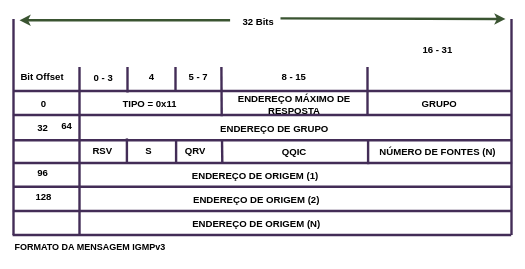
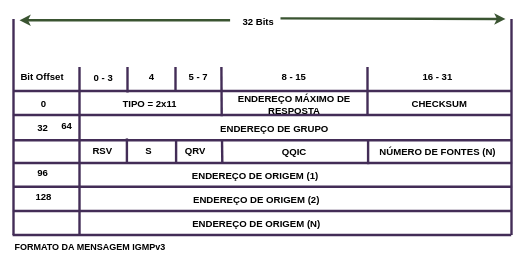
  <mxCell id="0" />
  <mxCell id="1" parent="0" />
  <mxCell id="2" value="32 Bits" style="text;html=1;whiteSpace=wrap;overflow=hidden;rounded=0;fontFamily=Helvetica;fontSize=16;fontStyle=1;fontColor=light-dark(#000000,#FFD966);" parent="1" vertex="1"><mxGeometry x="402" y="20" width="80" height="30" as="geometry" /></mxCell>
  <mxCell id="3" value="" style="endArrow=classic;html=1;rounded=0;hachureGap=4;fontFamily=Architects Daughter;fontSource=https%3A%2F%2Ffonts.googleapis.com%2Fcss%3Ffamily%3DArchitects%2BDaughter;fontSize=16;strokeWidth=4;fillColor=#6d8764;strokeColor=#3A5431;" parent="1" edge="1"><mxGeometry width="50" height="50" relative="1" as="geometry"><mxPoint x="383" y="33" as="sourcePoint" /><mxPoint x="32" y="33" as="targetPoint" /></mxGeometry></mxCell>
  <mxCell id="4" value="" style="endArrow=none;html=1;rounded=0;hachureGap=4;fontFamily=Architects Daughter;fontSource=https%3A%2F%2Ffonts.googleapis.com%2Fcss%3Ffamily%3DArchitects%2BDaughter;fontSize=16;strokeWidth=4;startFill=1;startArrow=classic;fillColor=#6d8764;strokeColor=#3A5431;entryX=0.813;entryY=0.333;entryDx=0;entryDy=0;entryPerimeter=0;" parent="1" edge="1" target="2"><mxGeometry width="50" height="50" relative="1" as="geometry"><mxPoint x="842" y="31" as="sourcePoint" /><mxPoint x="642" y="31" as="targetPoint" /></mxGeometry></mxCell>
  <mxCell id="5" value="Bit Offset" style="text;html=1;whiteSpace=wrap;overflow=hidden;rounded=0;fontFamily=Helvetica;fontSize=16;fontStyle=1;fontColor=light-dark(#000000,#FFD966);" parent="1" vertex="1"><mxGeometry x="32" y="111" width="80" height="30" as="geometry" /></mxCell>
- <mxCell id="6" value="TIPO = 0x11" style="text;html=1;whiteSpace=wrap;overflow=hidden;rounded=0;fontFamily=Helvetica;fontSize=16;fontStyle=1;fontColor=light-dark(#000000,#FFD966);" parent="1" vertex="1"><mxGeometry x="202" y="156" width="106" height="30" as="geometry" /></mxCell>
+ <mxCell id="6" value="TIPO = 2x11" style="text;html=1;whiteSpace=wrap;overflow=hidden;rounded=0;fontFamily=Helvetica;fontSize=16;fontStyle=1;fontColor=light-dark(#000000,#FFD966);" parent="1" vertex="1"><mxGeometry x="202" y="156" width="106" height="30" as="geometry" /></mxCell>
  <mxCell id="7" value="QQIC" style="text;html=1;whiteSpace=wrap;overflow=hidden;rounded=0;fontFamily=Helvetica;fontSize=16;fontStyle=1;align=center;fontColor=light-dark(#000000,#FFD966);" parent="1" vertex="1"><mxGeometry x="459.5" y="236" width="60" height="30" as="geometry" /></mxCell>
- <mxCell id="8" value="GRUPO" style="text;html=1;whiteSpace=wrap;overflow=hidden;rounded=0;fontFamily=Helvetica;fontSize=16;fontStyle=1;align=center;fontColor=light-dark(#000000,#FFD966);" parent="1" vertex="1"><mxGeometry x="677" y="156" width="110" height="40" as="geometry" /></mxCell>
+ <mxCell id="8" value="CHECKSUM" style="text;html=1;whiteSpace=wrap;overflow=hidden;rounded=0;fontFamily=Helvetica;fontSize=16;fontStyle=1;align=center;fontColor=light-dark(#000000,#FFD966);" parent="1" vertex="1"><mxGeometry x="677" y="156" width="110" height="40" as="geometry" /></mxCell>
  <mxCell id="9" value="" style="endArrow=none;html=1;rounded=0;hachureGap=4;fontFamily=Architects Daughter;fontSource=https%3A%2F%2Ffonts.googleapis.com%2Fcss%3Ffamily%3DArchitects%2BDaughter;fontSize=12;strokeWidth=4;fillColor=#76608a;strokeColor=#432D57;" parent="1" edge="1"><mxGeometry width="50" height="50" relative="1" as="geometry"><mxPoint x="22" y="391" as="sourcePoint" /><mxPoint x="22" y="31" as="targetPoint" /></mxGeometry></mxCell>
  <mxCell id="10" value="" style="endArrow=none;html=1;rounded=0;hachureGap=4;fontFamily=Architects Daughter;fontSource=https%3A%2F%2Ffonts.googleapis.com%2Fcss%3Ffamily%3DArchitects%2BDaughter;fontSize=12;strokeWidth=4;fillColor=#76608a;strokeColor=#432D57;" parent="1" edge="1"><mxGeometry width="50" height="50" relative="1" as="geometry"><mxPoint x="852" y="391" as="sourcePoint" /><mxPoint x="852" y="31" as="targetPoint" /></mxGeometry></mxCell>
  <mxCell id="11" value="" style="endArrow=none;html=1;rounded=0;hachureGap=4;fontFamily=Architects Daughter;fontSource=https%3A%2F%2Ffonts.googleapis.com%2Fcss%3Ffamily%3DArchitects%2BDaughter;strokeWidth=4;fillColor=#76608a;strokeColor=#432D57;" parent="1" edge="1"><mxGeometry width="50" height="50" relative="1" as="geometry"><mxPoint x="21" y="191" as="sourcePoint" /><mxPoint x="852" y="191" as="targetPoint" /></mxGeometry></mxCell>
  <mxCell id="12" value="" style="endArrow=none;html=1;rounded=0;hachureGap=4;fontFamily=Architects Daughter;fontSource=https%3A%2F%2Ffonts.googleapis.com%2Fcss%3Ffamily%3DArchitects%2BDaughter;strokeWidth=4;fillColor=#76608a;strokeColor=#432D57;" parent="1" edge="1"><mxGeometry width="50" height="50" relative="1" as="geometry"><mxPoint x="22" y="151" as="sourcePoint" /><mxPoint x="852" y="151" as="targetPoint" /></mxGeometry></mxCell>
  <mxCell id="13" value="" style="endArrow=none;html=1;rounded=0;hachureGap=4;fontFamily=Architects Daughter;fontSource=https%3A%2F%2Ffonts.googleapis.com%2Fcss%3Ffamily%3DArchitects%2BDaughter;strokeWidth=4;fillColor=#76608a;strokeColor=#432D57;" parent="1" edge="1"><mxGeometry width="50" height="50" relative="1" as="geometry"><mxPoint x="369" y="193" as="sourcePoint" /><mxPoint x="368.5" y="111" as="targetPoint" /></mxGeometry></mxCell>
  <mxCell id="14" value="ENDEREÇO DE GRUPO" style="text;html=1;whiteSpace=wrap;overflow=hidden;rounded=0;fontFamily=Helvetica;fontSize=16;fontStyle=1;align=center;fontColor=light-dark(#000000,#FFD966);" parent="1" vertex="1"><mxGeometry x="338" y="198" width="238" height="40" as="geometry" /></mxCell>
  <mxCell id="15" value="" style="endArrow=none;html=1;rounded=0;hachureGap=4;fontFamily=Architects Daughter;fontSource=https%3A%2F%2Ffonts.googleapis.com%2Fcss%3Ffamily%3DArchitects%2BDaughter;strokeWidth=4;fillColor=#76608a;strokeColor=#432D57;" parent="1" edge="1"><mxGeometry width="50" height="50" relative="1" as="geometry"><mxPoint x="21" y="351" as="sourcePoint" /><mxPoint x="852" y="351" as="targetPoint" /></mxGeometry></mxCell>
  <mxCell id="16" value="" style="endArrow=none;html=1;rounded=0;hachureGap=4;fontFamily=Architects Daughter;fontSource=https%3A%2F%2Ffonts.googleapis.com%2Fcss%3Ffamily%3DArchitects%2BDaughter;strokeWidth=4;fillColor=#76608a;strokeColor=#432D57;" parent="1" edge="1"><mxGeometry width="50" height="50" relative="1" as="geometry"><mxPoint x="132" y="391" as="sourcePoint" /><mxPoint x="132" y="111" as="targetPoint" /></mxGeometry></mxCell>
  <mxCell id="17" value="FORMATO DA MENSAGEM IGMPv3" style="text;html=1;whiteSpace=wrap;overflow=hidden;rounded=0;fontFamily=Helvetica;fontSize=15;fontStyle=1" parent="1" vertex="1"><mxGeometry x="22" y="396" width="256" height="30" as="geometry" /></mxCell>
  <mxCell id="18" value="0 - 3" style="text;html=1;whiteSpace=wrap;overflow=hidden;rounded=0;fontFamily=Helvetica;fontSize=16;fontStyle=1;fontColor=light-dark(#000000,#FFD966);" vertex="1" parent="1"><mxGeometry x="154" y="112" width="38" height="30" as="geometry" /></mxCell>
  <mxCell id="19" value="" style="endArrow=none;html=1;rounded=0;hachureGap=4;fontFamily=Architects Daughter;fontSource=https%3A%2F%2Ffonts.googleapis.com%2Fcss%3Ffamily%3DArchitects%2BDaughter;strokeWidth=4;fillColor=#76608a;strokeColor=#432D57;exitX=1;exitY=0.75;exitDx=0;exitDy=0;" edge="1" parent="1"><mxGeometry width="50" height="50" relative="1" as="geometry"><mxPoint x="212" y="153.5" as="sourcePoint" /><mxPoint x="212" y="111" as="targetPoint" /></mxGeometry></mxCell>
  <mxCell id="20" value="4" style="text;html=1;whiteSpace=wrap;overflow=hidden;rounded=0;fontFamily=Helvetica;fontSize=16;fontStyle=1;fontColor=light-dark(#000000,#FFD966);" vertex="1" parent="1"><mxGeometry x="246" y="111" width="60" height="30" as="geometry" /></mxCell>
  <mxCell id="21" value="5 - 7" style="text;html=1;whiteSpace=wrap;overflow=hidden;rounded=0;fontFamily=Helvetica;fontSize=16;fontStyle=1;fontColor=light-dark(#000000,#FFD966);" vertex="1" parent="1"><mxGeometry x="312" y="111" width="45" height="30" as="geometry" /></mxCell>
  <mxCell id="22" value="" style="endArrow=none;html=1;rounded=0;hachureGap=4;fontFamily=Architects Daughter;fontSource=https%3A%2F%2Ffonts.googleapis.com%2Fcss%3Ffamily%3DArchitects%2BDaughter;strokeWidth=4;fillColor=#76608a;strokeColor=#432D57;" edge="1" parent="1"><mxGeometry width="50" height="50" relative="1" as="geometry"><mxPoint x="292" y="151" as="sourcePoint" /><mxPoint x="292" y="111" as="targetPoint" /></mxGeometry></mxCell>
  <mxCell id="23" value="8 - 15" style="text;html=1;whiteSpace=wrap;overflow=hidden;rounded=0;fontFamily=Helvetica;fontSize=16;fontStyle=1;fontColor=light-dark(#000000,#FFD966);" vertex="1" parent="1"><mxGeometry x="467" y="111" width="45" height="30" as="geometry" /></mxCell>
  <mxCell id="24" value="ENDEREÇO MÁXIMO DE RESPOSTA" style="text;html=1;whiteSpace=wrap;overflow=hidden;rounded=0;fontFamily=Helvetica;fontSize=16;fontStyle=1;align=center;fontColor=light-dark(#000000,#FFD966);" vertex="1" parent="1"><mxGeometry x="369.5" y="148" width="240" height="60" as="geometry" /></mxCell>
  <mxCell id="25" value="" style="endArrow=none;html=1;rounded=0;hachureGap=4;fontFamily=Architects Daughter;fontSource=https%3A%2F%2Ffonts.googleapis.com%2Fcss%3Ffamily%3DArchitects%2BDaughter;strokeWidth=4;fillColor=#76608a;strokeColor=#432D57;" edge="1" parent="1"><mxGeometry width="50" height="50" relative="1" as="geometry"><mxPoint x="612" y="191" as="sourcePoint" /><mxPoint x="612" y="111" as="targetPoint" /></mxGeometry></mxCell>
- <mxCell id="26" value="16 - 31" style="text;html=1;whiteSpace=wrap;overflow=hidden;rounded=0;fontFamily=Helvetica;fontSize=16;fontStyle=1;fontColor=light-dark(#000000,#FFD966);" vertex="1" parent="1"><mxGeometry x="702" y="66" width="60" height="30" as="geometry" /></mxCell>
+ <mxCell id="26" value="16 - 31" style="text;html=1;whiteSpace=wrap;overflow=hidden;rounded=0;fontFamily=Helvetica;fontSize=16;fontStyle=1;fontColor=light-dark(#000000,#FFD966);" vertex="1" parent="1"><mxGeometry x="702" y="111" width="60" height="30" as="geometry" /></mxCell>
  <mxCell id="27" style="edgeStyle=orthogonalEdgeStyle;rounded=0;sketch=1;hachureGap=4;jiggle=2;curveFitting=1;orthogonalLoop=1;jettySize=auto;html=1;exitX=0.5;exitY=1;exitDx=0;exitDy=0;fontFamily=Architects Daughter;fontSource=https%3A%2F%2Ffonts.googleapis.com%2Fcss%3Ffamily%3DArchitects%2BDaughter;" edge="1" parent="1" source="8" target="8"><mxGeometry relative="1" as="geometry" /></mxCell>
  <mxCell id="28" value="0" style="text;html=1;whiteSpace=wrap;overflow=hidden;rounded=0;fontFamily=Helvetica;fontSize=16;fontStyle=1;fontColor=light-dark(#000000,#FFD966);" vertex="1" parent="1"><mxGeometry x="66" y="156" width="30" height="30" as="geometry" /></mxCell>
  <mxCell id="29" value="32" style="text;html=1;whiteSpace=wrap;overflow=hidden;rounded=0;fontFamily=Helvetica;fontSize=16;fontStyle=1;fontColor=light-dark(#000000,#FFD966);" vertex="1" parent="1"><mxGeometry x="60" y="196" width="30" height="30" as="geometry" /></mxCell>
  <mxCell id="30" value="64" style="text;html=1;whiteSpace=wrap;overflow=hidden;rounded=0;fontFamily=Helvetica;fontSize=16;fontStyle=1;fontColor=light-dark(#000000,#FFD966);" vertex="1" parent="1"><mxGeometry x="100" y="193" width="30" height="30" as="geometry" /></mxCell>
  <mxCell id="31" value="" style="endArrow=none;html=1;rounded=0;hachureGap=4;fontFamily=Architects Daughter;fontSource=https%3A%2F%2Ffonts.googleapis.com%2Fcss%3Ffamily%3DArchitects%2BDaughter;strokeWidth=4;fillColor=#76608a;strokeColor=#432D57;" edge="1" parent="1"><mxGeometry width="50" height="50" relative="1" as="geometry"><mxPoint x="22" y="233" as="sourcePoint" /><mxPoint x="853" y="233" as="targetPoint" /></mxGeometry></mxCell>
  <mxCell id="32" value="" style="endArrow=none;html=1;rounded=0;hachureGap=4;fontFamily=Architects Daughter;fontSource=https%3A%2F%2Ffonts.googleapis.com%2Fcss%3Ffamily%3DArchitects%2BDaughter;strokeWidth=4;fillColor=#76608a;strokeColor=#432D57;" edge="1" parent="1"><mxGeometry width="50" height="50" relative="1" as="geometry"><mxPoint x="22" y="271" as="sourcePoint" /><mxPoint x="853" y="271" as="targetPoint" /></mxGeometry></mxCell>
  <mxCell id="33" value="" style="endArrow=none;html=1;rounded=0;hachureGap=4;fontFamily=Architects Daughter;fontSource=https%3A%2F%2Ffonts.googleapis.com%2Fcss%3Ffamily%3DArchitects%2BDaughter;strokeWidth=4;fillColor=#76608a;strokeColor=#432D57;" edge="1" parent="1"><mxGeometry width="50" height="50" relative="1" as="geometry"><mxPoint x="22" y="310.5" as="sourcePoint" /><mxPoint x="853" y="310.5" as="targetPoint" /></mxGeometry></mxCell>
  <mxCell id="34" value="96" style="text;html=1;whiteSpace=wrap;overflow=hidden;rounded=0;fontFamily=Helvetica;fontSize=16;fontStyle=1;fontColor=light-dark(#000000,#FFD966);" vertex="1" parent="1"><mxGeometry x="60" y="271" width="30" height="30" as="geometry" /></mxCell>
  <mxCell id="35" value="128" style="text;html=1;whiteSpace=wrap;overflow=hidden;rounded=0;fontFamily=Helvetica;fontSize=16;fontStyle=1;fontColor=light-dark(#000000,#FFD966);" vertex="1" parent="1"><mxGeometry x="57" y="311" width="30" height="30" as="geometry" /></mxCell>
  <mxCell id="36" value="" style="endArrow=none;html=1;rounded=0;hachureGap=4;fontFamily=Architects Daughter;fontSource=https%3A%2F%2Ffonts.googleapis.com%2Fcss%3Ffamily%3DArchitects%2BDaughter;strokeWidth=4;fillColor=#76608a;strokeColor=#432D57;" edge="1" parent="1"><mxGeometry width="50" height="50" relative="1" as="geometry"><mxPoint x="20.5" y="391" as="sourcePoint" /><mxPoint x="851.5" y="391" as="targetPoint" /></mxGeometry></mxCell>
  <mxCell id="37" value="" style="endArrow=none;html=1;rounded=0;hachureGap=4;fontFamily=Architects Daughter;fontSource=https%3A%2F%2Ffonts.googleapis.com%2Fcss%3Ffamily%3DArchitects%2BDaughter;strokeWidth=4;fillColor=#76608a;strokeColor=#432D57;" edge="1" parent="1"><mxGeometry width="50" height="50" relative="1" as="geometry"><mxPoint x="370" y="271" as="sourcePoint" /><mxPoint x="369.5" y="231" as="targetPoint" /></mxGeometry></mxCell>
  <mxCell id="38" value="RSV" style="text;html=1;whiteSpace=wrap;overflow=hidden;rounded=0;fontFamily=Helvetica;fontSize=16;fontStyle=1;fontColor=light-dark(#000000,#FFD966);" vertex="1" parent="1"><mxGeometry x="152" y="235" width="60" height="30" as="geometry" /></mxCell>
  <mxCell id="39" value="S" style="text;html=1;whiteSpace=wrap;overflow=hidden;rounded=0;fontFamily=Helvetica;fontSize=16;fontStyle=1;fontColor=light-dark(#000000,#FFD966);" vertex="1" parent="1"><mxGeometry x="240" y="235" width="30" height="30" as="geometry" /></mxCell>
  <mxCell id="40" value="QRV" style="text;html=1;whiteSpace=wrap;overflow=hidden;rounded=0;fontFamily=Helvetica;fontSize=16;fontStyle=1;fontColor=light-dark(#000000,#FFD966);" vertex="1" parent="1"><mxGeometry x="306" y="235" width="50" height="30" as="geometry" /></mxCell>
  <mxCell id="41" value="" style="endArrow=none;html=1;rounded=0;hachureGap=4;fontFamily=Architects Daughter;fontSource=https%3A%2F%2Ffonts.googleapis.com%2Fcss%3Ffamily%3DArchitects%2BDaughter;strokeWidth=4;fillColor=#76608a;strokeColor=#432D57;exitX=1;exitY=0.75;exitDx=0;exitDy=0;" edge="1" parent="1"><mxGeometry width="50" height="50" relative="1" as="geometry"><mxPoint x="211" y="272.5" as="sourcePoint" /><mxPoint x="211" y="230" as="targetPoint" /></mxGeometry></mxCell>
  <mxCell id="42" value="" style="endArrow=none;html=1;rounded=0;hachureGap=4;fontFamily=Architects Daughter;fontSource=https%3A%2F%2Ffonts.googleapis.com%2Fcss%3Ffamily%3DArchitects%2BDaughter;strokeWidth=4;fillColor=#76608a;strokeColor=#432D57;" edge="1" parent="1"><mxGeometry width="50" height="50" relative="1" as="geometry"><mxPoint x="293" y="271" as="sourcePoint" /><mxPoint x="293" y="231" as="targetPoint" /></mxGeometry></mxCell>
  <mxCell id="43" value="" style="endArrow=none;html=1;rounded=0;hachureGap=4;fontFamily=Architects Daughter;fontSource=https%3A%2F%2Ffonts.googleapis.com%2Fcss%3Ffamily%3DArchitects%2BDaughter;strokeWidth=4;fillColor=#76608a;strokeColor=#432D57;" edge="1" parent="1"><mxGeometry width="50" height="50" relative="1" as="geometry"><mxPoint x="613" y="273" as="sourcePoint" /><mxPoint x="613" y="233" as="targetPoint" /></mxGeometry></mxCell>
  <mxCell id="44" value="NÚMERO DE FONTES (N)" style="text;html=1;whiteSpace=wrap;overflow=hidden;rounded=0;fontFamily=Helvetica;fontSize=16;fontStyle=1;align=center;fontColor=light-dark(#000000,#FFD966);" vertex="1" parent="1"><mxGeometry x="609.5" y="236" width="238" height="40" as="geometry" /></mxCell>
  <mxCell id="45" value="ENDEREÇO DE ORIGEM (1)" style="text;html=1;whiteSpace=wrap;overflow=hidden;rounded=0;fontFamily=Helvetica;fontSize=16;fontStyle=1;align=center;fontColor=light-dark(#000000,#FFD966);" vertex="1" parent="1"><mxGeometry x="306" y="276" width="238" height="40" as="geometry" /></mxCell>
  <mxCell id="46" value="ENDEREÇO DE ORIGEM (2)" style="text;html=1;whiteSpace=wrap;overflow=hidden;rounded=0;fontFamily=Helvetica;fontSize=16;fontStyle=1;align=center;fontColor=light-dark(#000000,#FFD966);" vertex="1" parent="1"><mxGeometry x="308" y="316" width="238" height="40" as="geometry" /></mxCell>
  <mxCell id="47" value="ENDEREÇO DE ORIGEM (N)" style="text;html=1;whiteSpace=wrap;overflow=hidden;rounded=0;fontFamily=Helvetica;fontSize=16;fontStyle=1;align=center;fontColor=light-dark(#000000,#FFD966);" vertex="1" parent="1"><mxGeometry x="308" y="356" width="238" height="40" as="geometry" /></mxCell>
